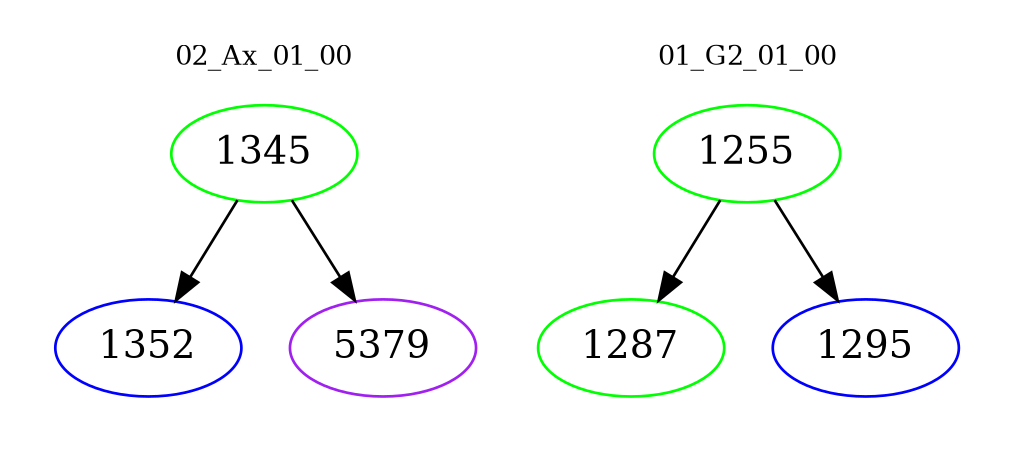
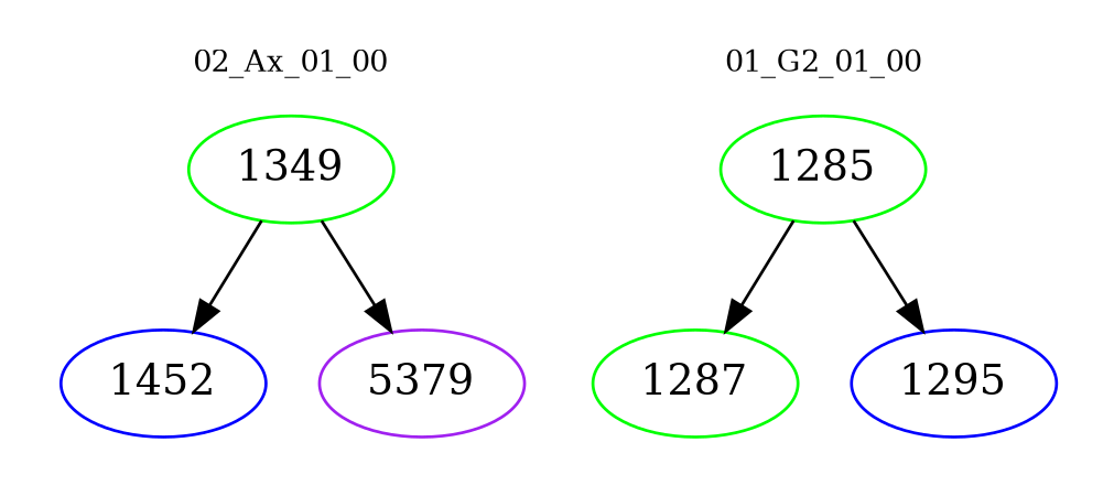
  digraph {
    node [color=green]
    edge [color=black]
-   n1 [label=1345]
-   n2 [color=blue label=1352]
+   n1 [label=1349]
+   n2 [color=blue label=1452]
    n3 [color=purple label=5379]
-   n4 [label=1255]
+   n4 [label=1285]
    n5 [label=1287]
    n6 [color=blue label=1295]
    subgraph cluster_1 {
      color=white
      fontsize=10
      label="02_Ax_01_00"
      n1
      n2
      n3
    }
    subgraph cluster_2 {
      color=white
      fontsize=10
      label="01_G2_01_00"
      n4
      n5
      n6
    }
    n1 -> n2
    n1 -> n3
    n4 -> n5
    n4 -> n6
  }
